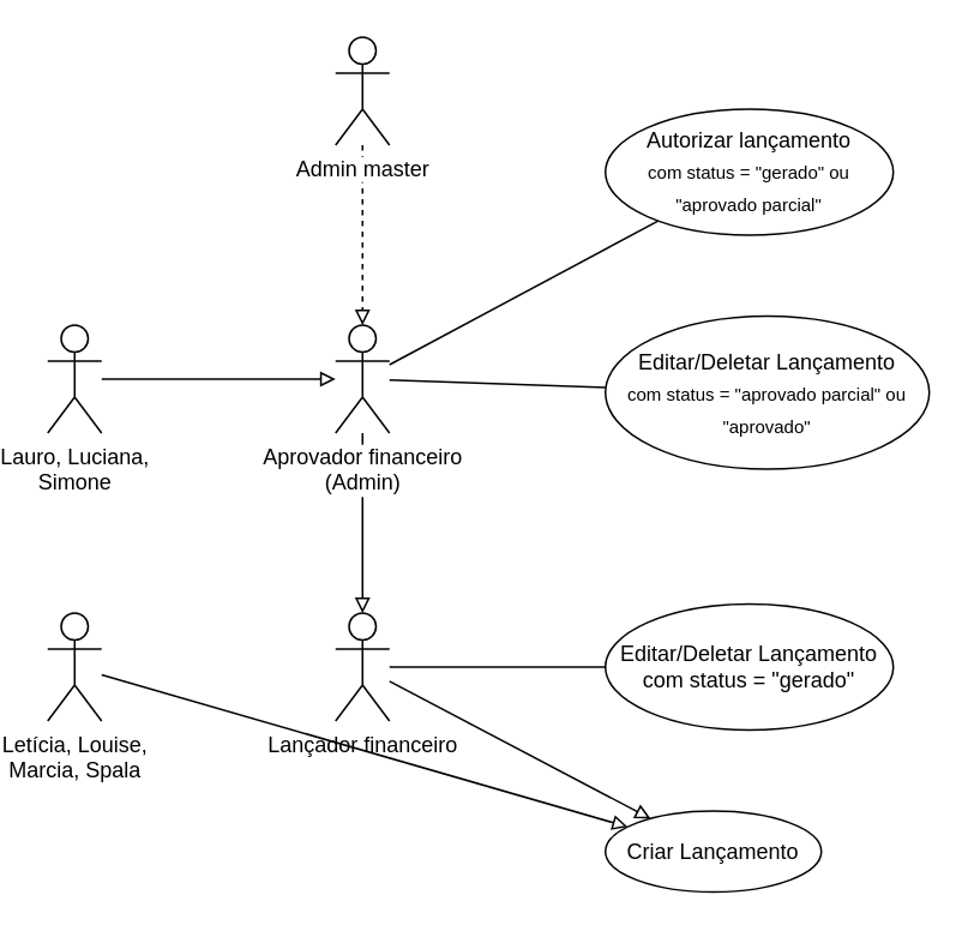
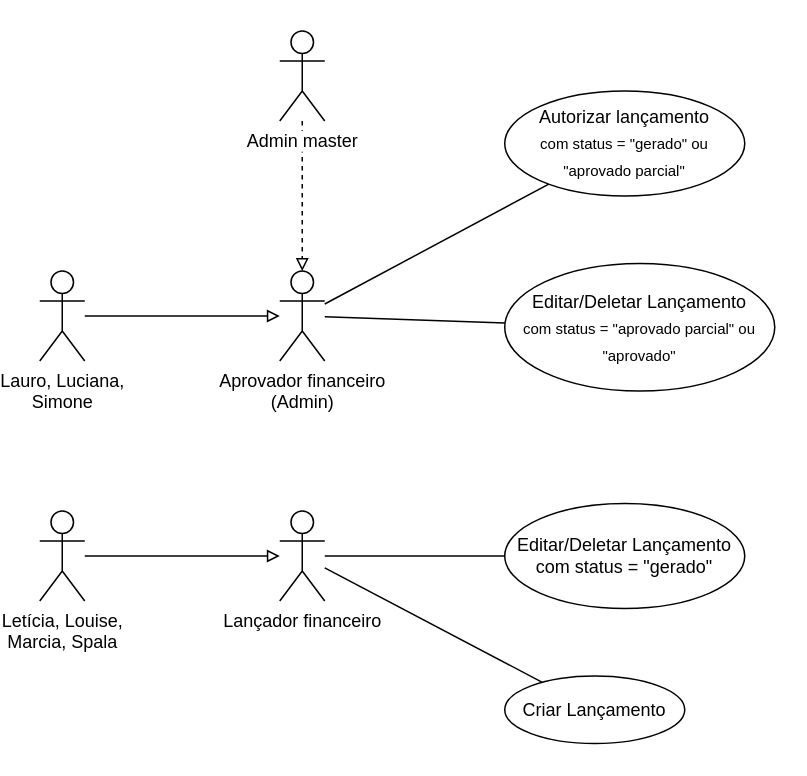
  <mxCell id="0" />
  <mxCell id="1" parent="0" />
  <mxCell id="2" style="edgeStyle=none;html=1;endArrow=none;endFill=0;" parent="1" source="6" target="9" edge="1"><mxGeometry relative="1" as="geometry" /></mxCell>
  <mxCell id="3" style="edgeStyle=none;html=1;endArrow=none;endFill=0;" parent="1" source="15" target="13" edge="1"><mxGeometry relative="1" as="geometry" /></mxCell>
- <mxCell id="4" style="edgeStyle=none;html=1;endArrow=block;endFill=0;" parent="1" source="15" target="6" edge="1"><mxGeometry relative="1" as="geometry" /></mxCell>
- <mxCell id="5" style="edgeStyle=none;html=1;endArrow=block;endFill=0;" parent="1" source="6" target="12" edge="1"><mxGeometry relative="1" as="geometry" /></mxCell>
+ <mxCell id="5" style="edgeStyle=none;html=1;endArrow=none;endFill=0;" parent="1" source="6" target="12" edge="1"><mxGeometry relative="1" as="geometry" /></mxCell>
  <mxCell id="6" value="Lançador financeiro" style="shape=umlActor;verticalLabelPosition=bottom;verticalAlign=top;html=1;outlineConnect=0;" parent="1" vertex="1"><mxGeometry x="180" y="340" width="30" height="60" as="geometry" /></mxCell>
- <mxCell id="7" style="edgeStyle=none;html=1;endArrow=block;endFill=0;" parent="1" source="8" target="12" edge="1"><mxGeometry relative="1" as="geometry" /></mxCell>
+ <mxCell id="7" style="edgeStyle=none;html=1;endArrow=block;endFill=0;" parent="1" source="8" target="6" edge="1"><mxGeometry relative="1" as="geometry" /></mxCell>
  <mxCell id="8" value="Letícia, Louise,&lt;br&gt;Marcia, Spala" style="shape=umlActor;verticalLabelPosition=bottom;verticalAlign=top;html=1;outlineConnect=0;" parent="1" vertex="1"><mxGeometry x="20" y="340" width="30" height="60" as="geometry" /></mxCell>
  <mxCell id="9" value="Editar/Deletar Lançamento&lt;br&gt;com status = &quot;gerado&quot;" style="ellipse;whiteSpace=wrap;html=1;" parent="1" vertex="1"><mxGeometry x="330" y="335" width="160" height="70" as="geometry" /></mxCell>
  <mxCell id="10" style="edgeStyle=none;html=1;endArrow=block;endFill=0;" parent="1" source="11" target="15" edge="1"><mxGeometry relative="1" as="geometry" /></mxCell>
  <mxCell id="11" value="Lauro, Luciana,&lt;br&gt;Simone" style="shape=umlActor;verticalLabelPosition=bottom;verticalAlign=top;html=1;outlineConnect=0;" parent="1" vertex="1"><mxGeometry x="20" y="180" width="30" height="60" as="geometry" /></mxCell>
  <mxCell id="12" value="Criar Lançamento" style="ellipse;whiteSpace=wrap;html=1;" parent="1" vertex="1"><mxGeometry x="330" y="450" width="120" height="45" as="geometry" /></mxCell>
  <mxCell id="13" value="Editar/Deletar Lançamento&lt;br&gt;&lt;sub&gt;com status = &quot;aprovado parcial&quot; ou &quot;aprovado&quot;&lt;/sub&gt;" style="ellipse;whiteSpace=wrap;html=1;" parent="1" vertex="1"><mxGeometry x="330" y="175" width="180" height="85" as="geometry" /></mxCell>
  <mxCell id="14" style="edgeStyle=none;html=1;endArrow=none;endFill=0;" parent="1" source="15" target="18" edge="1"><mxGeometry relative="1" as="geometry" /></mxCell>
  <mxCell id="15" value="Aprovador financeiro&lt;br&gt;(Admin)" style="shape=umlActor;verticalLabelPosition=bottom;verticalAlign=top;html=1;outlineConnect=0;labelBackgroundColor=default;" parent="1" vertex="1"><mxGeometry x="180" y="180" width="30" height="60" as="geometry" /></mxCell>
  <mxCell id="16" style="edgeStyle=none;html=1;endArrow=block;endFill=0;dashed=1;" parent="1" source="17" target="15" edge="1"><mxGeometry relative="1" as="geometry" /></mxCell>
  <mxCell id="17" value="Admin master" style="shape=umlActor;verticalLabelPosition=bottom;verticalAlign=top;html=1;outlineConnect=0;labelBackgroundColor=default;" parent="1" vertex="1"><mxGeometry x="180" y="20" width="30" height="60" as="geometry" /></mxCell>
  <mxCell id="18" value="Autorizar lançamento&lt;br&gt;&lt;sub&gt;com status = &quot;gerado&quot; ou &quot;aprovado parcial&quot;&lt;/sub&gt;" style="ellipse;whiteSpace=wrap;html=1;" parent="1" vertex="1"><mxGeometry x="330" y="60" width="160" height="70" as="geometry" /></mxCell>
